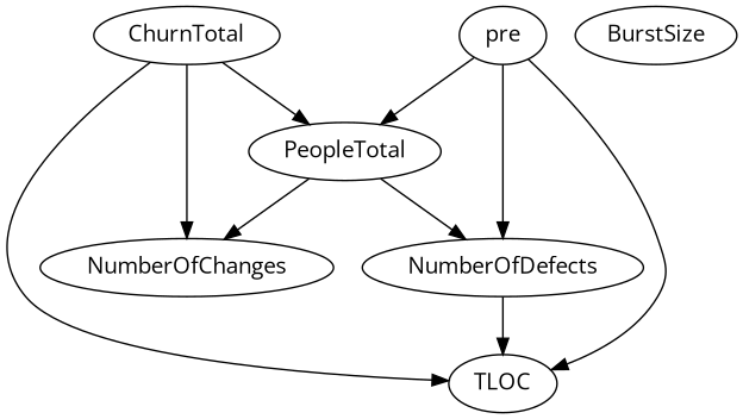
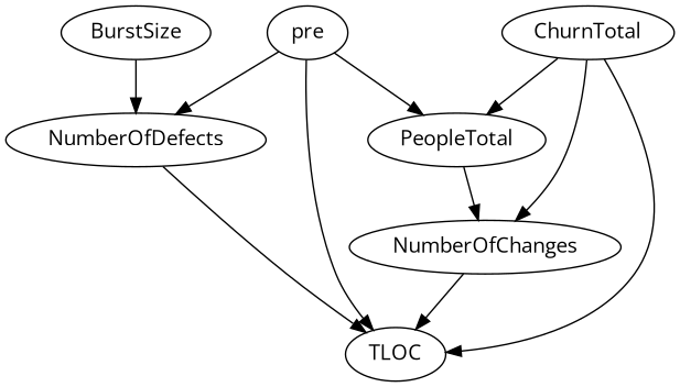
  digraph {
    fontname="Open Sans"
    node [fontname="Open Sans"]
    edge [fontname="Open Sans"]
    PeopleTotal
    NumberOfChanges
    NumberOfDefects
    TLOC
    ChurnTotal
    pre
    BurstSize
    PeopleTotal -> NumberOfChanges
-   PeopleTotal -> NumberOfDefects
+   BurstSize -> NumberOfDefects
+   NumberOfChanges -> TLOC
    NumberOfDefects -> TLOC
    ChurnTotal -> PeopleTotal
    ChurnTotal -> NumberOfChanges
    ChurnTotal -> TLOC
    pre -> PeopleTotal
    pre -> NumberOfDefects
    pre -> TLOC
  }
